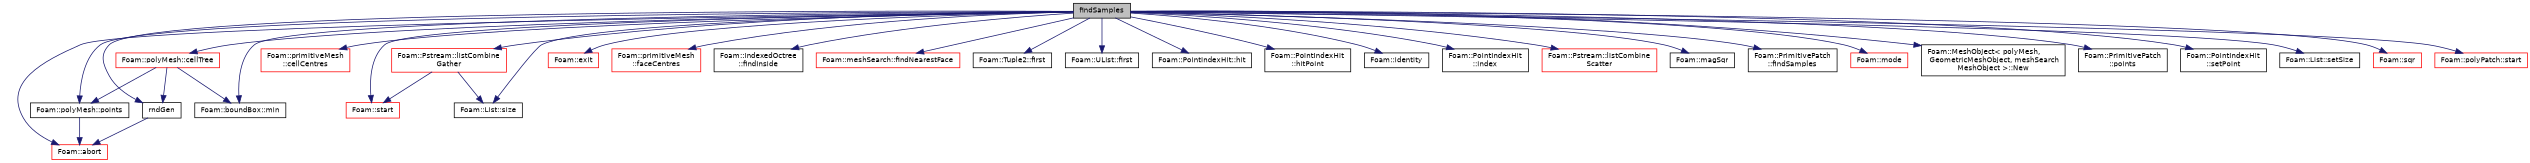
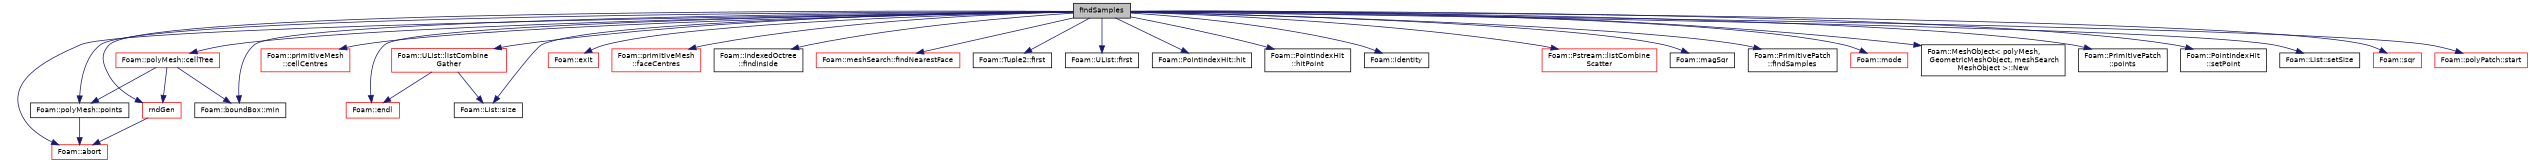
  digraph {
    fontname="DejaVu Sans"
    rankdir=TB
    node [color=black fontname="DejaVu Sans" fontsize=10 shape=record]
    edge [color=midnightblue fontname="DejaVu Sans" fontsize=10 labelfontname=Helvetica labelfontsize=10 style=solid]
    n1 [fillcolor=grey75 fontcolor=black height=0.2 label=findSamples style=filled width=0.4]
    n2 [color=red height=0.2 label="Foam::abort" width=0.4]
    n3 [color=red height=0.2 label="Foam::primitiveMesh\l::cellCentres" width=0.4]
    n4 [color=red height=0.2 label="Foam::polyMesh::cellTree" width=0.4]
    n5 [height=0.2 label="Foam::polyMesh::points" width=0.4]
-   n6 [height=0.2 label=rndGen width=0.4]
+   n6 [color=red height=0.2 label=rndGen width=0.4]
    n7 [height=0.2 label="Foam::boundBox::min" width=0.4]
-   n8 [color=red height=0.2 label="Foam::start" width=0.4]
+   n8 [color=red height=0.2 label="Foam::endl" width=0.4]
    n9 [color=red height=0.2 label="Foam::exit" width=0.4]
    n10 [color=red height=0.2 label="Foam::primitiveMesh\l::faceCentres" width=0.4]
    n11 [height=0.2 label="Foam::indexedOctree\l::findInside" width=0.4]
    n12 [color=red height=0.2 label="Foam::meshSearch::findNearestFace" width=0.4]
    n13 [height=0.2 label="Foam::Tuple2::first" width=0.4]
    n14 [height=0.2 label="Foam::UList::first" width=0.4]
    n15 [height=0.2 label="Foam::PointIndexHit::hit" width=0.4]
    n16 [height=0.2 label="Foam::PointIndexHit\l::hitPoint" width=0.4]
    n17 [height=0.2 label="Foam::identity" width=0.4]
-   n18 [height=0.2 label="Foam::PointIndexHit\l::index" width=0.4]
-   n19 [color=red height=0.2 label="Foam::Pstream::listCombine\lGather" width=0.4]
+   n19 [color=red height=0.2 label="Foam::UList::listCombine\lGather" width=0.4]
    n20 [height=0.2 label="Foam::List::size" width=0.4]
    n21 [color=red height=0.2 label="Foam::Pstream::listCombine\lScatter" width=0.4]
    n22 [height=0.2 label="Foam::magSqr" width=0.4]
    n23 [height=0.2 label="Foam::PrimitivePatch\l::findSamples" width=0.4]
    n24 [color=red height=0.2 label="Foam::mode" width=0.4]
    n25 [height=0.2 label="Foam::MeshObject\< polyMesh,\l GeometricMeshObject, meshSearch\lMeshObject \>::New" width=0.4]
    n26 [height=0.2 label="Foam::PrimitivePatch\l::points" width=0.4]
    n27 [height=0.2 label="Foam::PointIndexHit\l::setPoint" width=0.4]
    n28 [height=0.2 label="Foam::List::setSize" width=0.4]
    n29 [color=red height=0.2 label="Foam::sqr" width=0.4]
    n30 [color=red height=0.2 label="Foam::polyPatch::start" width=0.4]
    n1 -> n2
    n1 -> n3
    n1 -> n4
    n1 -> n5
    n1 -> n6
    n1 -> n7
    n1 -> n8
    n1 -> n9
    n1 -> n10
    n1 -> n11
    n1 -> n12
    n1 -> n13
    n1 -> n14
    n1 -> n15
    n1 -> n16
    n1 -> n17
-   n1 -> n18
    n1 -> n19
    n1 -> n20
    n1 -> n21
    n1 -> n22
    n1 -> n23
    n1 -> n24
    n1 -> n25
    n1 -> n26
    n1 -> n27
    n1 -> n28
    n1 -> n29
    n1 -> n30
    n4 -> n5
    n4 -> n6
    n4 -> n7
    n5 -> n2
    n6 -> n2
    n19 -> n8
    n19 -> n20
  }
